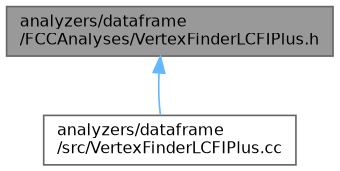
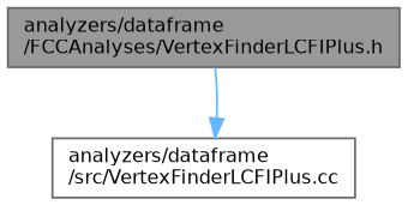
  digraph {
    node [fontname=Helvetica fontsize=10 shape=box style=filled]
    n1 [color=gray40 fillcolor=grey60 fontcolor=black height=0.2 label="analyzers/dataframe\l/FCCAnalyses/VertexFinderLCFIPlus.h" width=0.4]
    n2 [color=grey40 fillcolor=white height=0.2 label="analyzers/dataframe\l/src/VertexFinderLCFIPlus.cc" width=0.4]
-   n1 -> n2 [color=steelblue1 dir=back fontname=Helvetica fontsize=10 labelfontname=Helvetica labelfontsize=10 style=solid]
+   n2 -> n1 [color=steelblue1 dir=back fontname=Helvetica fontsize=10 labelfontname=Helvetica labelfontsize=10 style=solid]
  }
